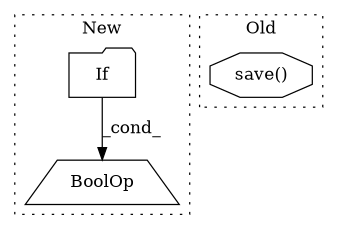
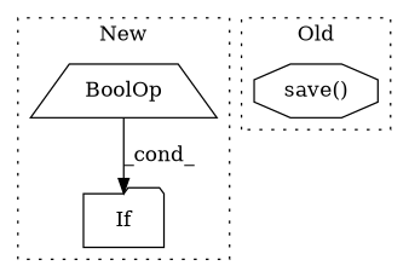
  digraph {
    n1 [a=72 l=93 label=BoolOp s=2894 shape=trapezium]
    n2 [a=96 l=3 label=If s=2891 shape=folder]
    n3 [a=75 l="11,1" label="save()" s="2711,2888" shape=octagon]
    subgraph cluster_1 {
      label=New
      style=dotted
      n1
      n2
    }
    subgraph cluster_2 {
      label=Old
      style=dotted
      n3
    }
-   n2 -> n1 [label=_cond_]
+   n1 -> n2 [label=_cond_]
  }
